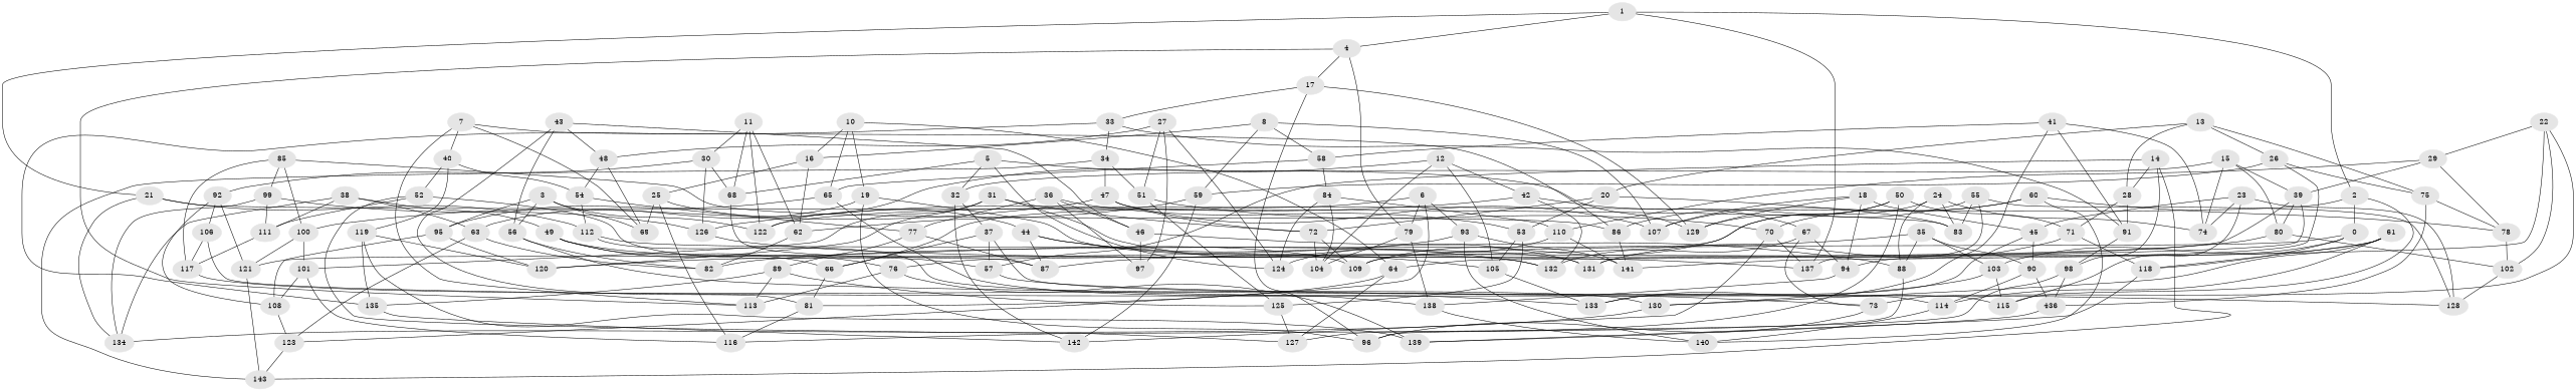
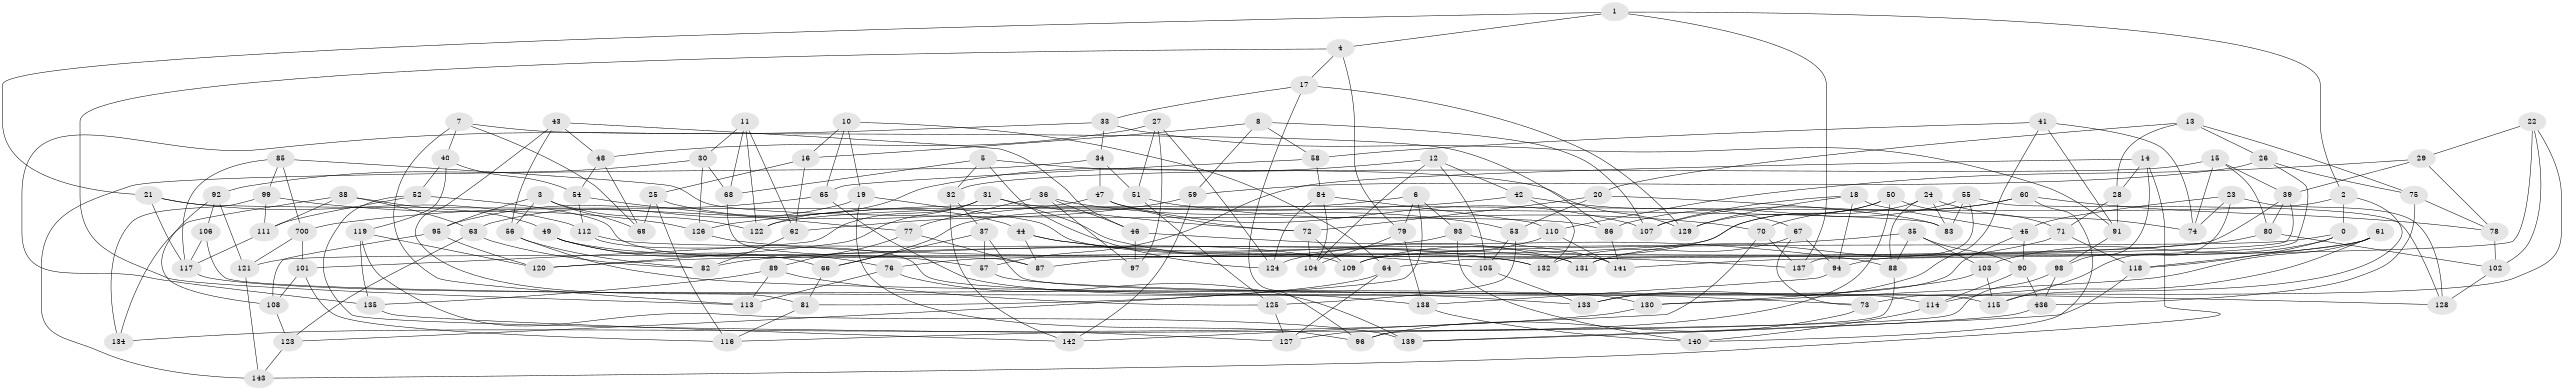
  graph {
    fontname="DejaVu Serif"
    node [color=gray90 fontname="DejaVu Serif" style=filled]
    edge [fontname="DejaVu Serif"]
    1
    2
    4
    21
    137
    n6 [label=0]
    115
    122
    17
    79
    113
    83
    112
    134
    103
    109
    118
    3
    56
    69
    95
    128
    82
    120
    108
    129
    33
    96
    104
    138
    5
    32
    68
    124
    37
    142
    87
    6
    66
    93
    123
    81
    141
    140
    143
    7
    40
    86
    52
    54
    119
    8
    16
    58
    59
    107
    62
    25
    65
    84
    130
    139
    10
    19
    64
    63
    132
    127
    133
    11
    30
    92
    126
    12
    42
    105
    67
    13
    20
    26
    28
    75
    53
    72
    131
    71
    91
    78
    n89 [label=436]
    14
    57
    98
    73
    116
    15
    74
    80
    39
    102
    44
    34
    135
    18
    45
    94
    90
    125
    22
    29
    110
    23
    24
    76
    88
    27
    97
    48
    51
    70
    121
    106
    31
    101
    114
    117
    47
-   100
+   100 [label=700]
    35
    36
    46
    77
    89
    38
    49
    111
    41
    43
    50
    55
    60
    61
    85
    99
    1 -- 2
    1 -- 4
    1 -- 21
    1 -- 137
    2 -- n6
    2 -- 115
    2 -- 122
    4 -- 17
    4 -- 79
    4 -- 113
    21 -- 83
    21 -- 112
-   21 -- 134
+   21 -- 117
    n6 -- 103
    n6 -- 109
    n6 -- 118
    17 -- 129
    17 -- 33
    17 -- 96
    79 -- 104
    79 -- 138
    112 -- 138
    112 -- 131
    103 -- 115
    103 -- 130
    118 -- 139
    3 -- 122
    3 -- 56
    3 -- 69
    3 -- 95
    56 -- 128
    56 -- 82
    95 -- 120
    95 -- 108
    108 -- 123
    33 -- 91
    33 -- 34
    33 -- 135
    138 -- 140
    5 -- 129
    5 -- 32
    5 -- 68
    5 -- 124
    32 -- 37
    32 -- 142
    68 -- 87
    37 -- 115
    37 -- 66
    37 -- 57
    6 -- 79
    6 -- 66
    6 -- 93
    6 -- 123
    66 -- 81
    93 -- 120
    93 -- 141
    93 -- 140
    123 -- 143
    81 -- 116
    7 -- 113
    7 -- 69
    7 -- 40
    7 -- 86
    40 -- 52
    40 -- 54
    40 -- 119
    86 -- 141
    52 -- 127
    52 -- 57
    52 -- 111
    54 -- 112
    54 -- 77
    119 -- 120
    119 -- 139
    119 -- 135
    8 -- 16
    8 -- 58
    8 -- 59
    8 -- 107
    16 -- 62
    16 -- 25
    58 -- 65
    58 -- 84
    59 -- 142
    59 -- 62
    62 -- 82
    25 -- 69
    25 -- 116
    25 -- 44
    65 -- 95
    65 -- 133
    84 -- 104
    84 -- 124
    84 -- 110
    130 -- 134
    10 -- 16
    10 -- 65
    10 -- 19
    10 -- 64
    19 -- 96
    19 -- 63
    19 -- 132
    64 -- 81
    64 -- 127
    63 -- 82
    63 -- 123
    11 -- 122
    11 -- 68
    11 -- 62
    11 -- 30
    30 -- 68
    30 -- 92
    30 -- 126
    92 -- 108
    92 -- 121
    92 -- 106
    126 -- 137
    12 -- 122
    12 -- 104
    12 -- 42
    12 -- 105
    42 -- 132
    42 -- 126
    42 -- 67
    105 -- 133
    67 -- 132
    67 -- 73
    67 -- 94
    13 -- 20
    13 -- 26
    13 -- 28
    13 -- 75
    20 -- 83
    20 -- 53
    20 -- 72
    26 -- 59
    26 -- 75
    26 -- 131
    28 -- 71
    28 -- 91
    75 -- 78
    75 -- n89
    53 -- 105
    53 -- 125
    72 -- 109
    72 -- 104
    71 -- 118
    71 -- 131
    91 -- 98
    78 -- 102
    n89 -- 139
    14 -- 143
    14 -- 28
    14 -- 57
    14 -- 98
    57 -- 73
    98 -- n89
    98 -- 116
    73 -- 96
    15 -- 32
    15 -- 74
    15 -- 80
    15 -- 39
    80 -- 87
    80 -- 102
    39 -- 64
    39 -- 80
    39 -- 121
    102 -- 128
    44 -- 87
    44 -- 132
    44 -- 105
    34 -- 143
    34 -- 51
    34 -- 47
    135 -- 142
    18 -- 129
    18 -- 107
    18 -- 45
    18 -- 94
    45 -- 133
    45 -- 90
    94 -- 138
    90 -- n89
    90 -- 114
    125 -- 127
    22 -- 141
    22 -- 73
    22 -- 102
    22 -- 29
    29 -- 78
    29 -- 39
    29 -- 110
    110 -- 124
    110 -- 141
    23 -- 115
    23 -- 128
    23 -- 74
    23 -- 45
    24 -- 83
    24 -- 74
    24 -- 76
    24 -- 88
    76 -- 113
    76 -- 139
    88 -- 96
    27 -- 124
    27 -- 97
    27 -- 48
    27 -- 51
    48 -- 69
    48 -- 54
    51 -- 125
    51 -- 70
    70 -- 137
    70 -- 142
    121 -- 143
    106 -- 114
    106 -- 117
    31 -- 120
    31 -- 72
    31 -- 131
    31 -- 101
    101 -- 108
    101 -- 116
    114 -- 140
    117 -- 130
    47 -- 107
    47 -- 72
    47 -- 100
    100 -- 121
    100 -- 101
    35 -- 103
    35 -- 82
    35 -- 90
    35 -- 88
    36 -- 53
    36 -- 97
    36 -- 46
    36 -- 77
    46 -- 88
    46 -- 97
    77 -- 87
    77 -- 89
    89 -- 113
    89 -- 135
    89 -- 125
    38 -- 134
    38 -- 63
    38 -- 49
    38 -- 111
    49 -- 109
    49 -- 66
    49 -- 76
    111 -- 117
    41 -- 58
    41 -- 133
    41 -- 91
    41 -- 74
    43 -- 56
    43 -- 81
    43 -- 48
    43 -- 46
    50 -- 109
    50 -- 129
    50 -- 127
    50 -- 71
    55 -- 137
    55 -- 83
    55 -- 128
    55 -- 86
    60 -- 140
    60 -- 107
    60 -- 78
    60 -- 70
    61 -- 118
    61 -- 130
    61 -- 94
    61 -- 114
    85 -- 86
    85 -- 117
    85 -- 100
    85 -- 99
    99 -- 134
    99 -- 126
    99 -- 111
  }
